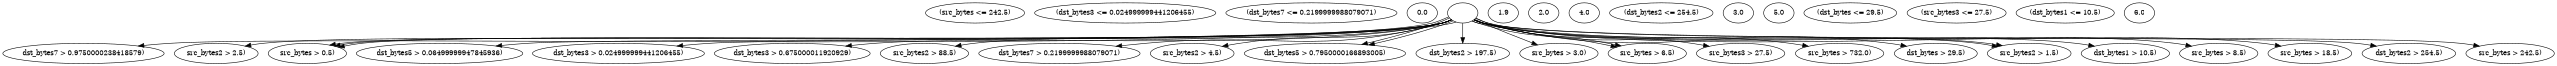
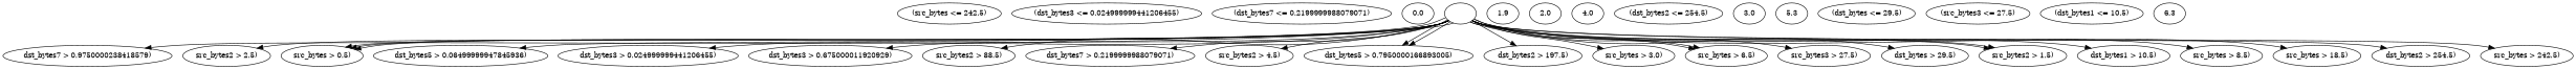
  digraph {
    node [fontsize=12]
    edge [fontsize=10]
    n1 [label="(src_bytes <= 242.5)"]
    n2 [label="(dst_bytes3 <= 0.024999999441206455)"]
    n3 [label="(dst_bytes7 <= 0.2199999988079071)"]
    n4 [label=0.0]
    ""
    "dst_bytes7 > 0.9750000238418579)"
    "src_bytes2 > 2.5)"
    "src_bytes > 0.5)"
    "dst_bytes5 > 0.06499999947845936)"
    "dst_bytes3 > 0.024999999441206455)"
    "dst_bytes3 > 0.675000011920929)"
    "src_bytes2 > 88.5)"
    "dst_bytes7 > 0.2199999988079071)"
    "src_bytes2 > 4.5)"
    "dst_bytes5 > 0.7950000166893005)"
    "dst_bytes2 > 197.5)"
    "src_bytes > 3.0)"
    "src_bytes > 6.5)"
    "src_bytes3 > 27.5)"
-   "src_bytes > 732.0)"
    "dst_bytes > 29.5)"
    "src_bytes2 > 1.5)"
    "dst_bytes1 > 10.5)"
    "src_bytes > 8.5)"
    "src_bytes > 18.5)"
    "dst_bytes2 > 254.5)"
    "src_bytes > 242.5)"
    n28 [label=1.9]
    n29 [label=2.0]
    n30 [label=4.0]
    n31 [label="(dst_bytes2 <= 254.5)"]
    n32 [label=3.0]
-   n33 [label=5.0]
+   n33 [label=5.3]
    n34 [label="(dst_bytes <= 29.5)"]
    n35 [label="(src_bytes3 <= 27.5)"]
    n36 [label="(dst_bytes1 <= 10.5)"]
-   n37 [label=6.0]
+   n37 [label=6.3]
    "" -> "dst_bytes7 > 0.9750000238418579)"
    "" -> "src_bytes2 > 2.5)"
    "" -> "src_bytes > 0.5)"
    "" -> "src_bytes > 0.5)"
    "" -> "src_bytes > 0.5)"
    "" -> "dst_bytes5 > 0.06499999947845936)"
    "" -> "dst_bytes3 > 0.024999999441206455)"
    "" -> "dst_bytes3 > 0.675000011920929)"
    "" -> "src_bytes2 > 88.5)"
    "" -> "dst_bytes7 > 0.2199999988079071)"
    "" -> "src_bytes2 > 4.5)"
    "" -> "dst_bytes5 > 0.7950000166893005)"
    "" -> "dst_bytes5 > 0.7950000166893005)"
    "" -> "dst_bytes2 > 197.5)"
    "" -> "src_bytes > 3.0)"
    "" -> "src_bytes > 6.5)"
    "" -> "src_bytes > 6.5)"
    "" -> "src_bytes3 > 27.5)"
-   "" -> "src_bytes > 732.0)"
    "" -> "dst_bytes > 29.5)"
    "" -> "src_bytes2 > 1.5)"
    "" -> "src_bytes2 > 1.5)"
    "" -> "dst_bytes1 > 10.5)"
    "" -> "src_bytes > 8.5)"
    "" -> "src_bytes > 18.5)"
    "" -> "dst_bytes2 > 254.5)"
    "" -> "src_bytes > 242.5)"
  }
